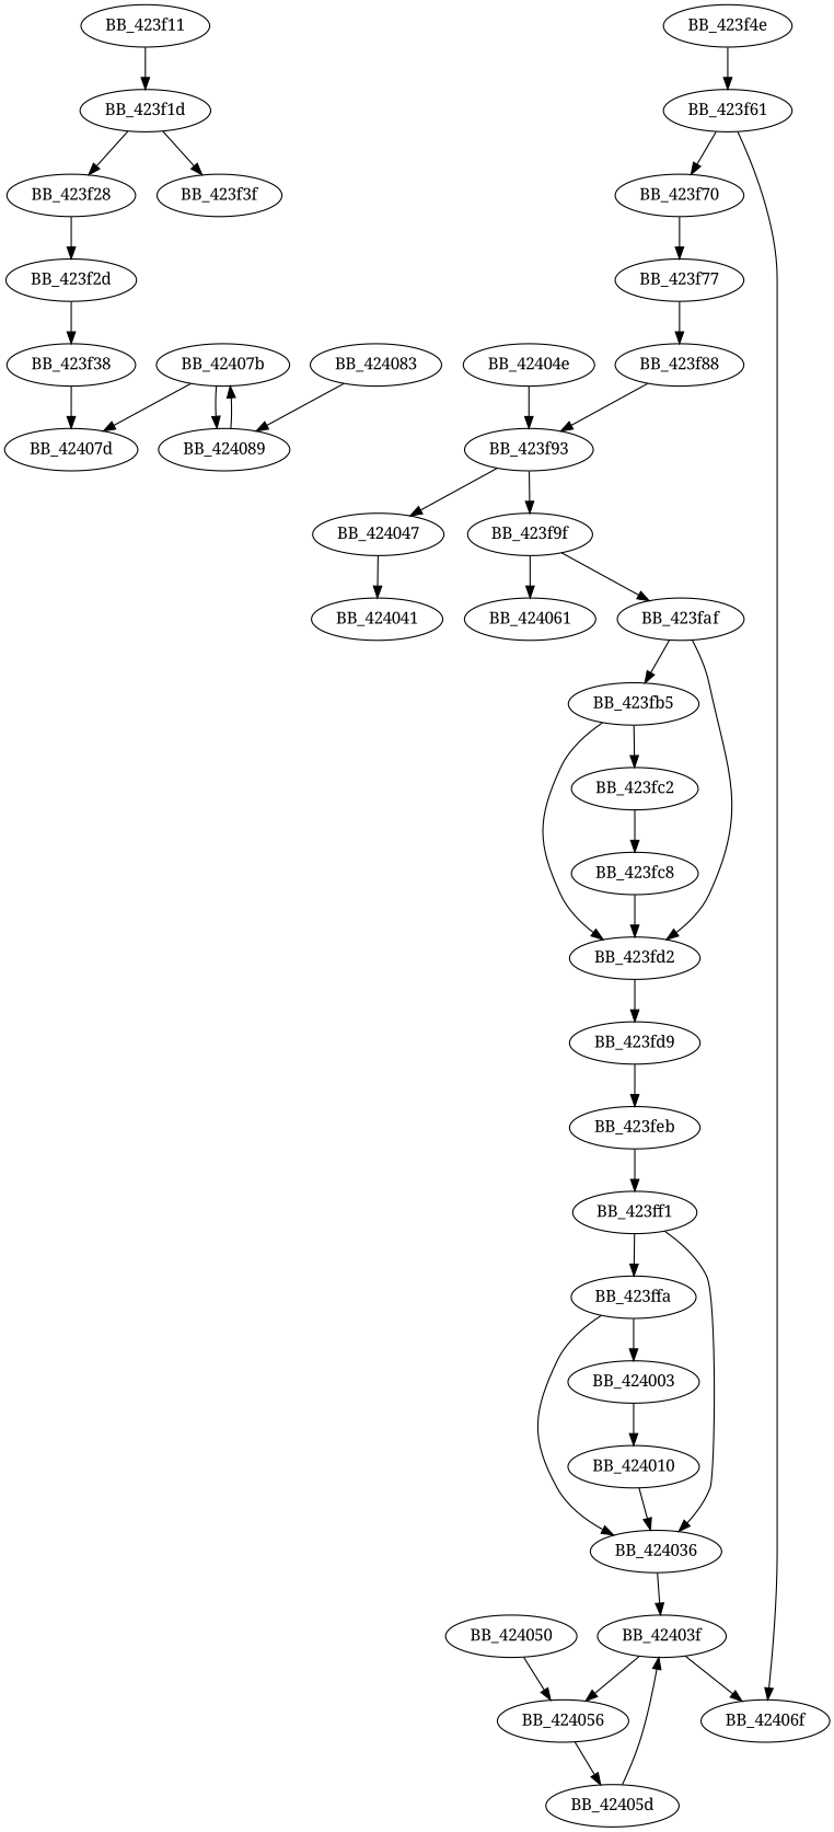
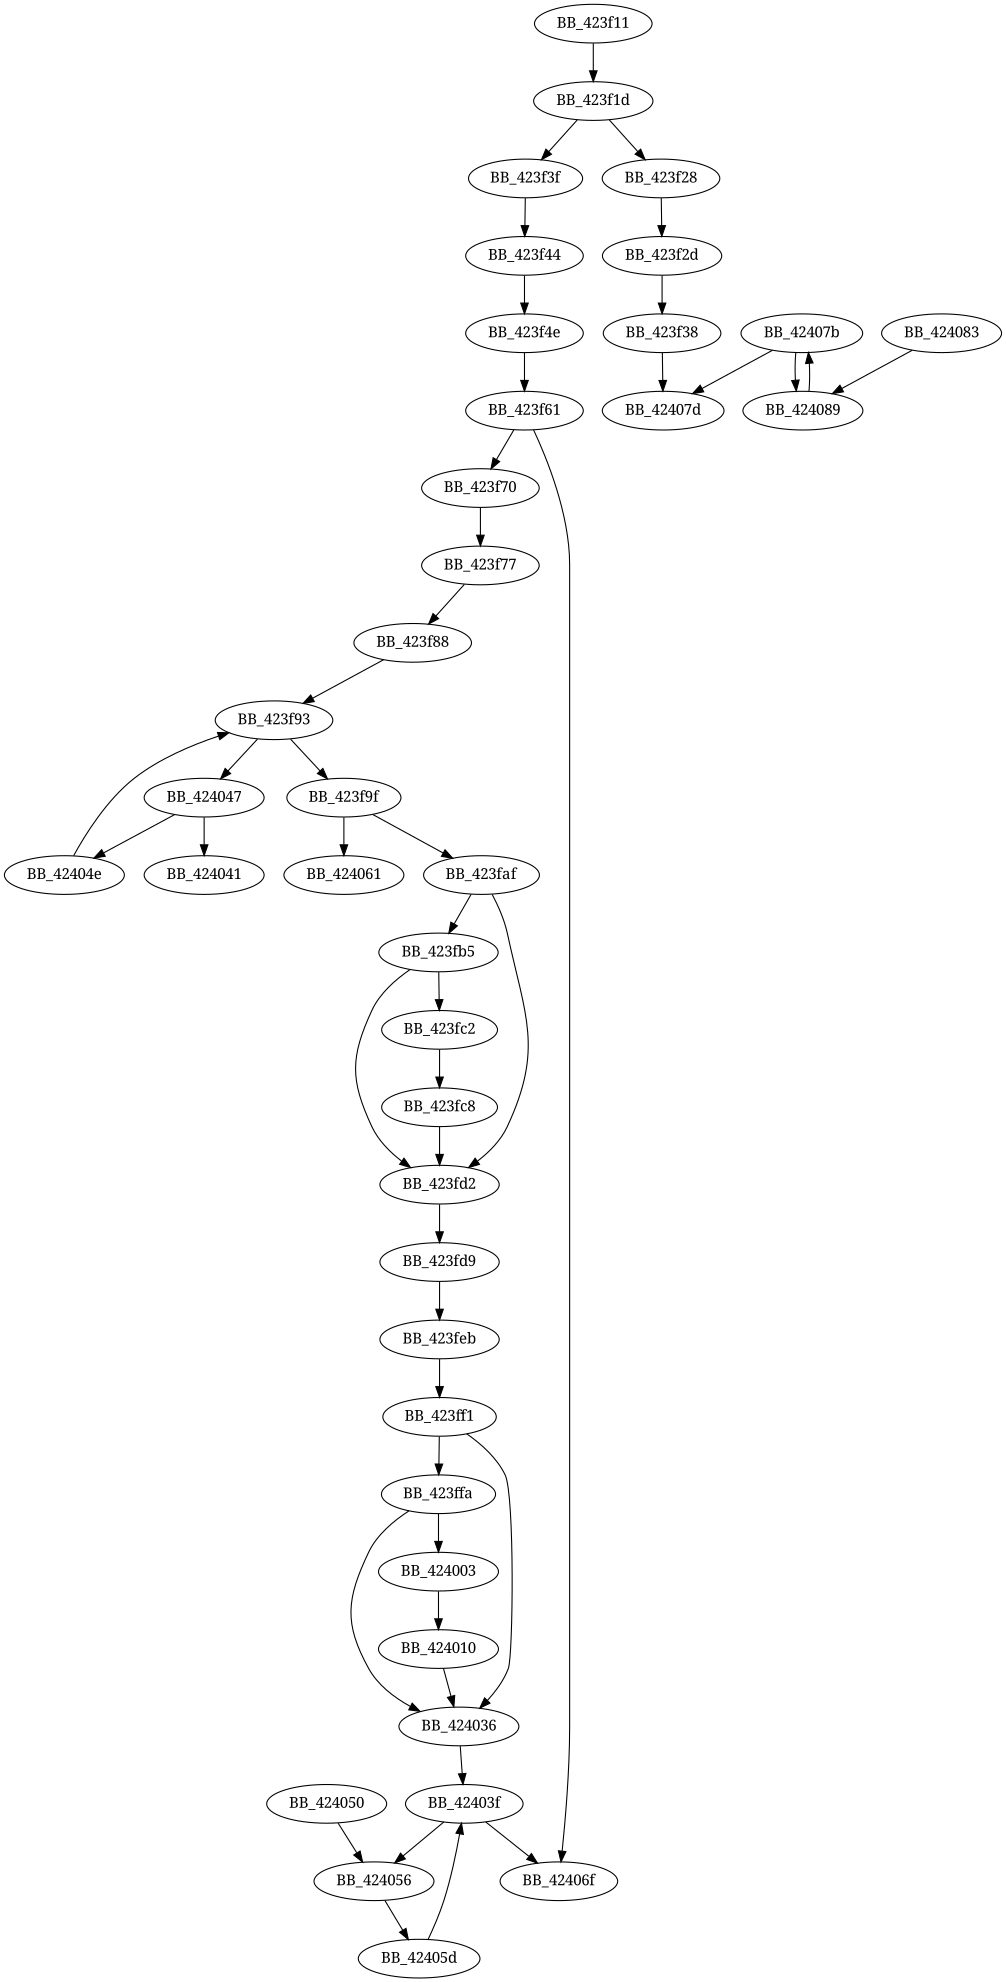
  digraph {
    fontname="Noto Serif"
    node [fontname="Noto Serif"]
    edge [fontname="Noto Serif"]
    BB_423f11
    BB_423f1d
    BB_423f28
    BB_423f3f
    BB_423f2d
+   BB_423f44
    BB_423f38
    BB_423f4e
    BB_42407d
    BB_423f61
    BB_423f70
    BB_42406f
    BB_423f77
    BB_423f88
    BB_423f93
    BB_423f9f
    BB_424047
    BB_423faf
    BB_424061
    BB_42404e
    BB_424041
    BB_423fb5
    BB_423fd2
    BB_423fc2
    BB_423fd9
    BB_423fc8
    BB_423feb
    BB_423ff1
    BB_423ffa
    BB_424036
    BB_424003
    BB_42403f
    BB_424010
    BB_424056
    BB_42405d
    BB_424050
    BB_42407b
    BB_424089
    BB_424083
    BB_423f11 -> BB_423f1d
    BB_423f1d -> BB_423f28
    BB_423f1d -> BB_423f3f
    BB_423f28 -> BB_423f2d
+   BB_423f3f -> BB_423f44
    BB_423f2d -> BB_423f38
+   BB_423f44 -> BB_423f4e
    BB_423f38 -> BB_42407d
    BB_423f4e -> BB_423f61
    BB_423f61 -> BB_423f70
    BB_423f61 -> BB_42406f
    BB_423f70 -> BB_423f77
    BB_423f77 -> BB_423f88
    BB_423f88 -> BB_423f93
    BB_423f93 -> BB_423f9f
    BB_423f93 -> BB_424047
    BB_423f9f -> BB_423faf
    BB_423f9f -> BB_424061
+   BB_424047 -> BB_42404e
    BB_424047 -> BB_424041
    BB_423faf -> BB_423fb5
    BB_423faf -> BB_423fd2
    BB_42404e -> BB_423f93
    BB_423fb5 -> BB_423fd2
    BB_423fb5 -> BB_423fc2
    BB_423fd2 -> BB_423fd9
    BB_423fc2 -> BB_423fc8
    BB_423fd9 -> BB_423feb
    BB_423fc8 -> BB_423fd2
    BB_423feb -> BB_423ff1
    BB_423ff1 -> BB_423ffa
    BB_423ff1 -> BB_424036
    BB_423ffa -> BB_424036
    BB_423ffa -> BB_424003
    BB_424036 -> BB_42403f
    BB_424003 -> BB_424010
    BB_42403f -> BB_42406f
    BB_42403f -> BB_424056
    BB_424010 -> BB_424036
    BB_424056 -> BB_42405d
    BB_42405d -> BB_42403f
    BB_424050 -> BB_424056
    BB_42407b -> BB_42407d
    BB_42407b -> BB_424089
    BB_424089 -> BB_42407b
    BB_424083 -> BB_424089
  }
